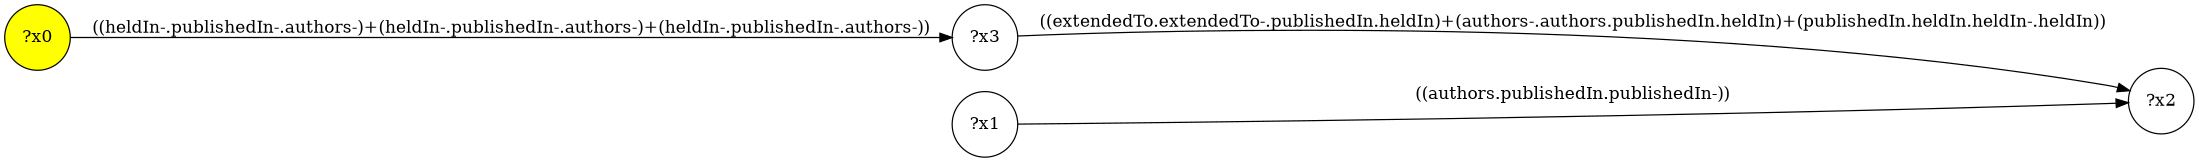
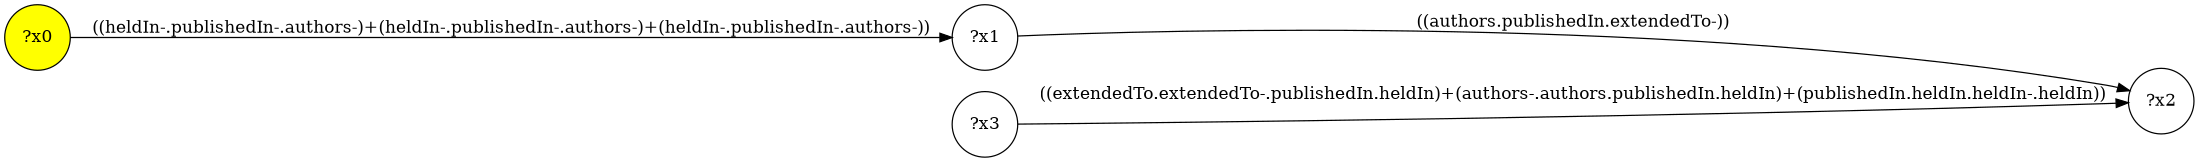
  digraph {
    rankdir=LR
    node [shape=circle]
    n1 [fillcolor=yellow label="?x0" style="filled,"]
    n2 [label="?x1"]
    n3 [label="?x2"]
    n4 [label="?x3"]
-   n1 -> n4 [label="((heldIn-.publishedIn-.authors-)+(heldIn-.publishedIn-.authors-)+(heldIn-.publishedIn-.authors-))"]
-   n2 -> n3 [label="((authors.publishedIn.publishedIn-))"]
+   n1 -> n2 [label="((heldIn-.publishedIn-.authors-)+(heldIn-.publishedIn-.authors-)+(heldIn-.publishedIn-.authors-))"]
+   n2 -> n3 [label="((authors.publishedIn.extendedTo-))"]
    n4 -> n3 [label="((extendedTo.extendedTo-.publishedIn.heldIn)+(authors-.authors.publishedIn.heldIn)+(publishedIn.heldIn.heldIn-.heldIn))"]
  }
